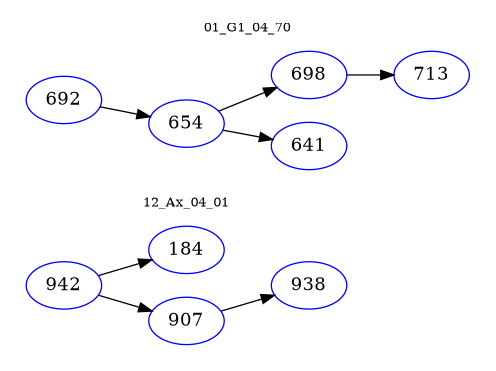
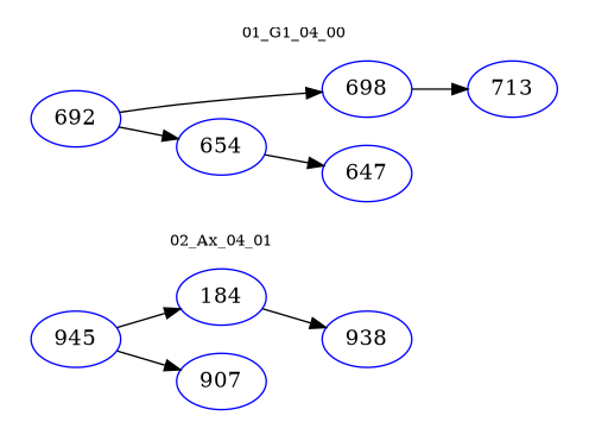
  digraph {
    rankdir=LR
    node [color=blue]
    edge [color=black]
-   n1 [label=942]
+   n1 [label=945]
    n2 [label=907]
    n3 [label=184]
    n4 [label=938]
    n5 [label=692]
    n6 [label=654]
    n7 [label=698]
-   n8 [label=641]
+   n8 [label=647]
    n9 [label=713]
    subgraph cluster_1 {
      color=white
      fontsize=10
-     label="12_Ax_04_01"
+     label="02_Ax_04_01"
      n1
      n2
      n3
      n4
    }
    subgraph cluster_2 {
      color=white
      fontsize=10
-     label="01_G1_04_70"
+     label="01_G1_04_00"
      n5
      n6
      n7
      n8
      n9
    }
    n1 -> n2
    n1 -> n3
-   n2 -> n4
+   n3 -> n4
    n5 -> n6
-   n6 -> n7
+   n5 -> n7
    n6 -> n8
    n7 -> n9
  }
